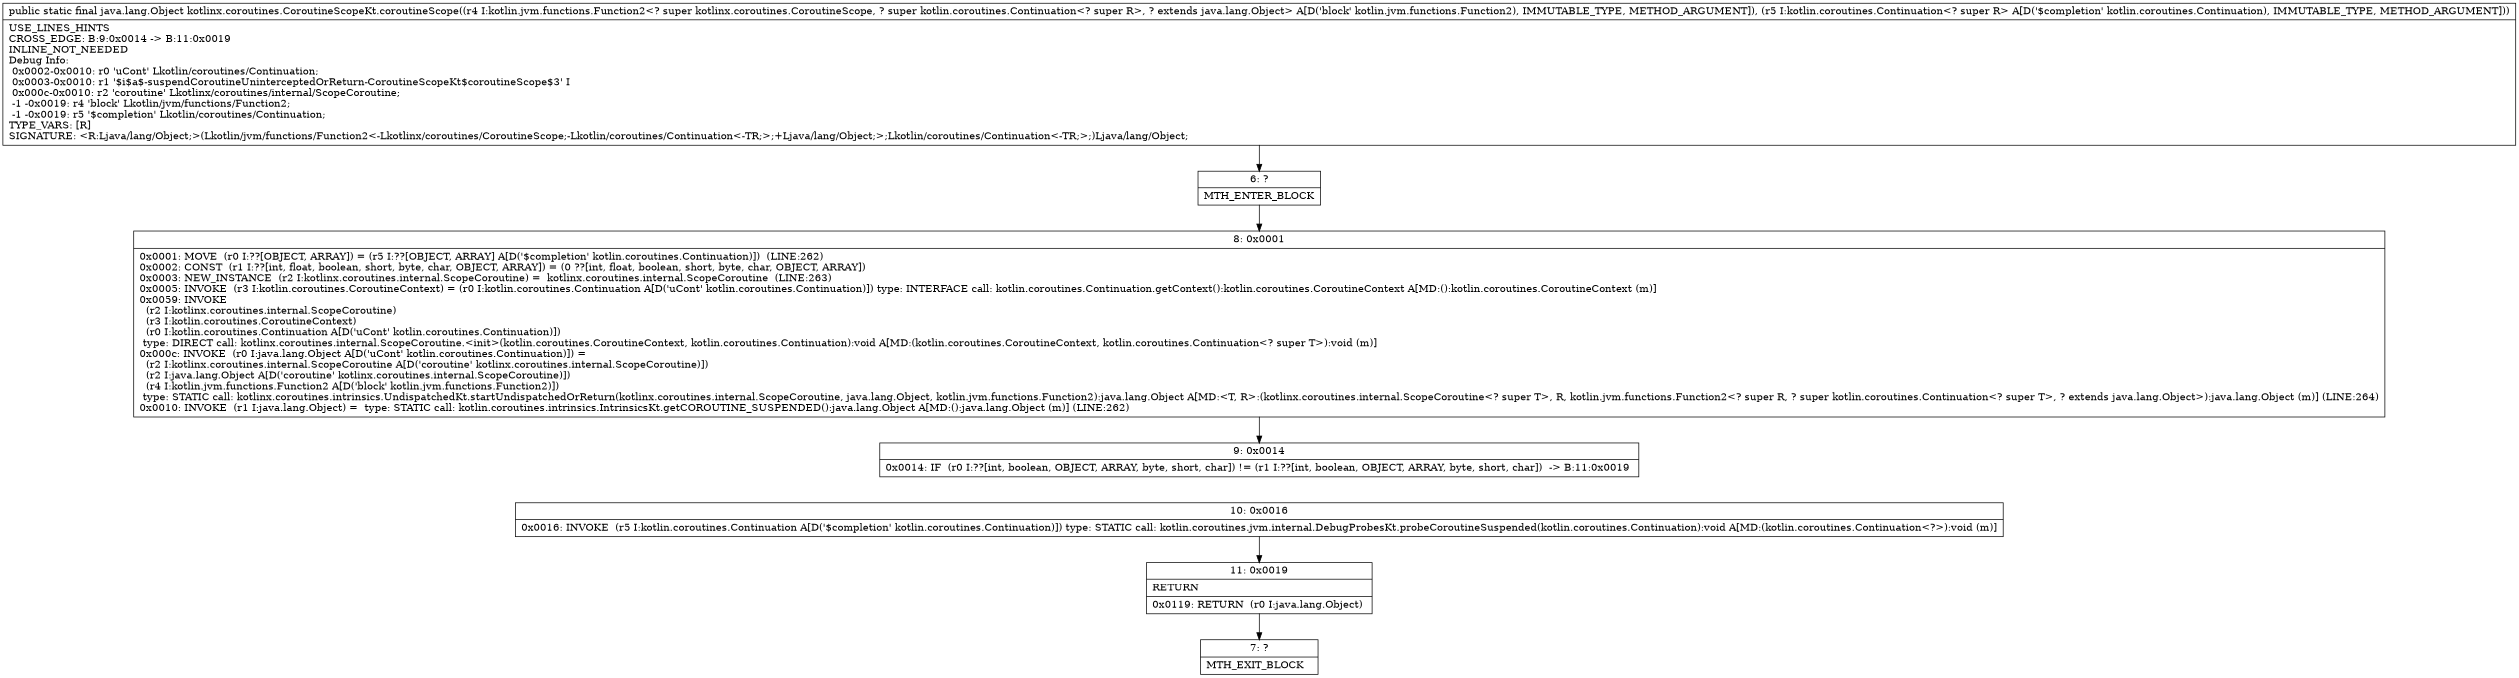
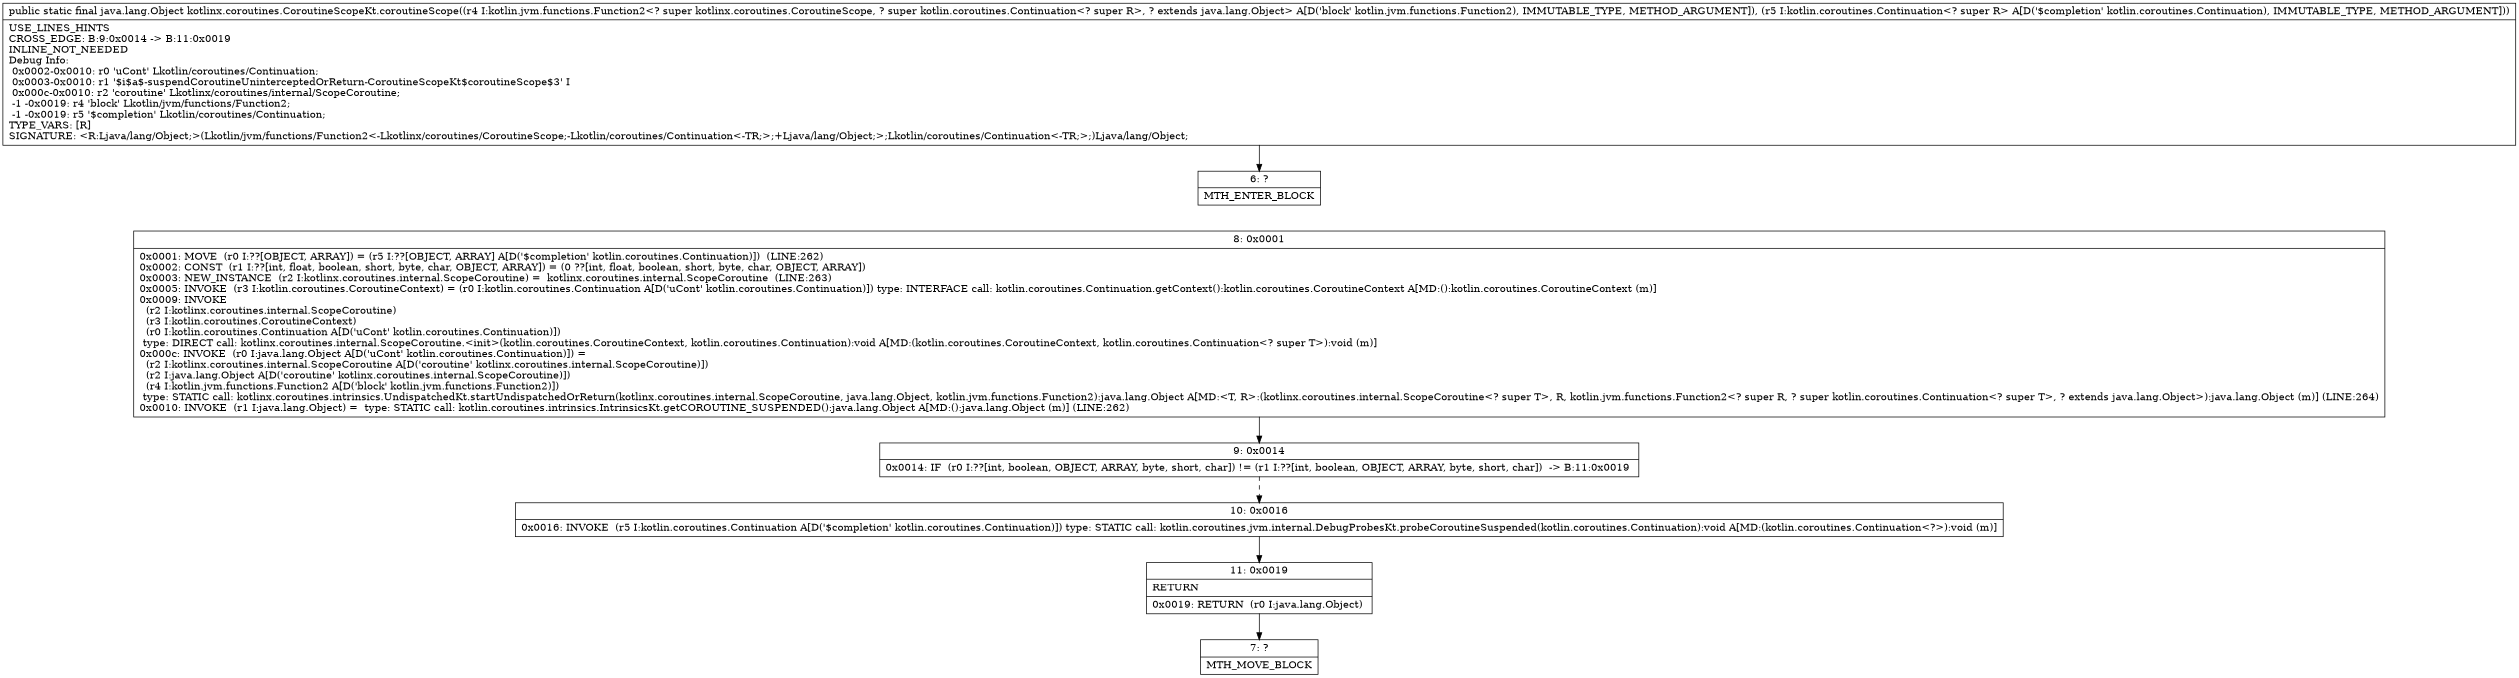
  digraph {
    node [shape=record]
    n1 [label="{6\:\ ?|MTH_ENTER_BLOCK\l}"]
-   n2 [label="{8\:\ 0x0001|0x0001: MOVE  (r0 I:??[OBJECT, ARRAY]) = (r5 I:??[OBJECT, ARRAY] A[D('$completion' kotlin.coroutines.Continuation)])  (LINE:262)\l0x0002: CONST  (r1 I:??[int, float, boolean, short, byte, char, OBJECT, ARRAY]) = (0 ??[int, float, boolean, short, byte, char, OBJECT, ARRAY]) \l0x0003: NEW_INSTANCE  (r2 I:kotlinx.coroutines.internal.ScopeCoroutine) =  kotlinx.coroutines.internal.ScopeCoroutine  (LINE:263)\l0x0005: INVOKE  (r3 I:kotlin.coroutines.CoroutineContext) = (r0 I:kotlin.coroutines.Continuation A[D('uCont' kotlin.coroutines.Continuation)]) type: INTERFACE call: kotlin.coroutines.Continuation.getContext():kotlin.coroutines.CoroutineContext A[MD:():kotlin.coroutines.CoroutineContext (m)]\l0x0059: INVOKE  \l  (r2 I:kotlinx.coroutines.internal.ScopeCoroutine)\l  (r3 I:kotlin.coroutines.CoroutineContext)\l  (r0 I:kotlin.coroutines.Continuation A[D('uCont' kotlin.coroutines.Continuation)])\l type: DIRECT call: kotlinx.coroutines.internal.ScopeCoroutine.\<init\>(kotlin.coroutines.CoroutineContext, kotlin.coroutines.Continuation):void A[MD:(kotlin.coroutines.CoroutineContext, kotlin.coroutines.Continuation\<? super T\>):void (m)]\l0x000c: INVOKE  (r0 I:java.lang.Object A[D('uCont' kotlin.coroutines.Continuation)]) = \l  (r2 I:kotlinx.coroutines.internal.ScopeCoroutine A[D('coroutine' kotlinx.coroutines.internal.ScopeCoroutine)])\l  (r2 I:java.lang.Object A[D('coroutine' kotlinx.coroutines.internal.ScopeCoroutine)])\l  (r4 I:kotlin.jvm.functions.Function2 A[D('block' kotlin.jvm.functions.Function2)])\l type: STATIC call: kotlinx.coroutines.intrinsics.UndispatchedKt.startUndispatchedOrReturn(kotlinx.coroutines.internal.ScopeCoroutine, java.lang.Object, kotlin.jvm.functions.Function2):java.lang.Object A[MD:\<T, R\>:(kotlinx.coroutines.internal.ScopeCoroutine\<? super T\>, R, kotlin.jvm.functions.Function2\<? super R, ? super kotlin.coroutines.Continuation\<? super T\>, ? extends java.lang.Object\>):java.lang.Object (m)] (LINE:264)\l0x0010: INVOKE  (r1 I:java.lang.Object) =  type: STATIC call: kotlin.coroutines.intrinsics.IntrinsicsKt.getCOROUTINE_SUSPENDED():java.lang.Object A[MD:():java.lang.Object (m)] (LINE:262)\l}"]
+   n2 [label="{8\:\ 0x0001|0x0001: MOVE  (r0 I:??[OBJECT, ARRAY]) = (r5 I:??[OBJECT, ARRAY] A[D('$completion' kotlin.coroutines.Continuation)])  (LINE:262)\l0x0002: CONST  (r1 I:??[int, float, boolean, short, byte, char, OBJECT, ARRAY]) = (0 ??[int, float, boolean, short, byte, char, OBJECT, ARRAY]) \l0x0003: NEW_INSTANCE  (r2 I:kotlinx.coroutines.internal.ScopeCoroutine) =  kotlinx.coroutines.internal.ScopeCoroutine  (LINE:263)\l0x0005: INVOKE  (r3 I:kotlin.coroutines.CoroutineContext) = (r0 I:kotlin.coroutines.Continuation A[D('uCont' kotlin.coroutines.Continuation)]) type: INTERFACE call: kotlin.coroutines.Continuation.getContext():kotlin.coroutines.CoroutineContext A[MD:():kotlin.coroutines.CoroutineContext (m)]\l0x0009: INVOKE  \l  (r2 I:kotlinx.coroutines.internal.ScopeCoroutine)\l  (r3 I:kotlin.coroutines.CoroutineContext)\l  (r0 I:kotlin.coroutines.Continuation A[D('uCont' kotlin.coroutines.Continuation)])\l type: DIRECT call: kotlinx.coroutines.internal.ScopeCoroutine.\<init\>(kotlin.coroutines.CoroutineContext, kotlin.coroutines.Continuation):void A[MD:(kotlin.coroutines.CoroutineContext, kotlin.coroutines.Continuation\<? super T\>):void (m)]\l0x000c: INVOKE  (r0 I:java.lang.Object A[D('uCont' kotlin.coroutines.Continuation)]) = \l  (r2 I:kotlinx.coroutines.internal.ScopeCoroutine A[D('coroutine' kotlinx.coroutines.internal.ScopeCoroutine)])\l  (r2 I:java.lang.Object A[D('coroutine' kotlinx.coroutines.internal.ScopeCoroutine)])\l  (r4 I:kotlin.jvm.functions.Function2 A[D('block' kotlin.jvm.functions.Function2)])\l type: STATIC call: kotlinx.coroutines.intrinsics.UndispatchedKt.startUndispatchedOrReturn(kotlinx.coroutines.internal.ScopeCoroutine, java.lang.Object, kotlin.jvm.functions.Function2):java.lang.Object A[MD:\<T, R\>:(kotlinx.coroutines.internal.ScopeCoroutine\<? super T\>, R, kotlin.jvm.functions.Function2\<? super R, ? super kotlin.coroutines.Continuation\<? super T\>, ? extends java.lang.Object\>):java.lang.Object (m)] (LINE:264)\l0x0010: INVOKE  (r1 I:java.lang.Object) =  type: STATIC call: kotlin.coroutines.intrinsics.IntrinsicsKt.getCOROUTINE_SUSPENDED():java.lang.Object A[MD:():java.lang.Object (m)] (LINE:262)\l}"]
    n3 [label="{9\:\ 0x0014|0x0014: IF  (r0 I:??[int, boolean, OBJECT, ARRAY, byte, short, char]) != (r1 I:??[int, boolean, OBJECT, ARRAY, byte, short, char])  \-\> B:11:0x0019 \l}"]
    n4 [label="{10\:\ 0x0016|0x0016: INVOKE  (r5 I:kotlin.coroutines.Continuation A[D('$completion' kotlin.coroutines.Continuation)]) type: STATIC call: kotlin.coroutines.jvm.internal.DebugProbesKt.probeCoroutineSuspended(kotlin.coroutines.Continuation):void A[MD:(kotlin.coroutines.Continuation\<?\>):void (m)]\l}"]
-   n5 [label="{11\:\ 0x0019|RETURN\l|0x0119: RETURN  (r0 I:java.lang.Object) \l}"]
-   n6 [label="{7\:\ ?|MTH_EXIT_BLOCK\l}"]
+   n5 [label="{11\:\ 0x0019|RETURN\l|0x0019: RETURN  (r0 I:java.lang.Object) \l}"]
+   n6 [label="{7\:\ ?|MTH_MOVE_BLOCK\l}"]
    n7 [label="{public static final java.lang.Object kotlinx.coroutines.CoroutineScopeKt.coroutineScope((r4 I:kotlin.jvm.functions.Function2\<? super kotlinx.coroutines.CoroutineScope, ? super kotlin.coroutines.Continuation\<? super R\>, ? extends java.lang.Object\> A[D('block' kotlin.jvm.functions.Function2), IMMUTABLE_TYPE, METHOD_ARGUMENT]), (r5 I:kotlin.coroutines.Continuation\<? super R\> A[D('$completion' kotlin.coroutines.Continuation), IMMUTABLE_TYPE, METHOD_ARGUMENT]))  | USE_LINES_HINTS\lCROSS_EDGE: B:9:0x0014 \-\> B:11:0x0019\lINLINE_NOT_NEEDED\lDebug Info:\l  0x0002\-0x0010: r0 'uCont' Lkotlin\/coroutines\/Continuation;\l  0x0003\-0x0010: r1 '$i$a$\-suspendCoroutineUninterceptedOrReturn\-CoroutineScopeKt$coroutineScope$3' I\l  0x000c\-0x0010: r2 'coroutine' Lkotlinx\/coroutines\/internal\/ScopeCoroutine;\l  \-1 \-0x0019: r4 'block' Lkotlin\/jvm\/functions\/Function2;\l  \-1 \-0x0019: r5 '$completion' Lkotlin\/coroutines\/Continuation;\lTYPE_VARS: [R]\lSIGNATURE: \<R:Ljava\/lang\/Object;\>(Lkotlin\/jvm\/functions\/Function2\<\-Lkotlinx\/coroutines\/CoroutineScope;\-Lkotlin\/coroutines\/Continuation\<\-TR;\>;+Ljava\/lang\/Object;\>;Lkotlin\/coroutines\/Continuation\<\-TR;\>;)Ljava\/lang\/Object;\l}"]
-   n1 -> n2
    n2 -> n3
+   n3 -> n4 [style=dashed]
    n4 -> n5
    n5 -> n6
    n7 -> n1
  }
